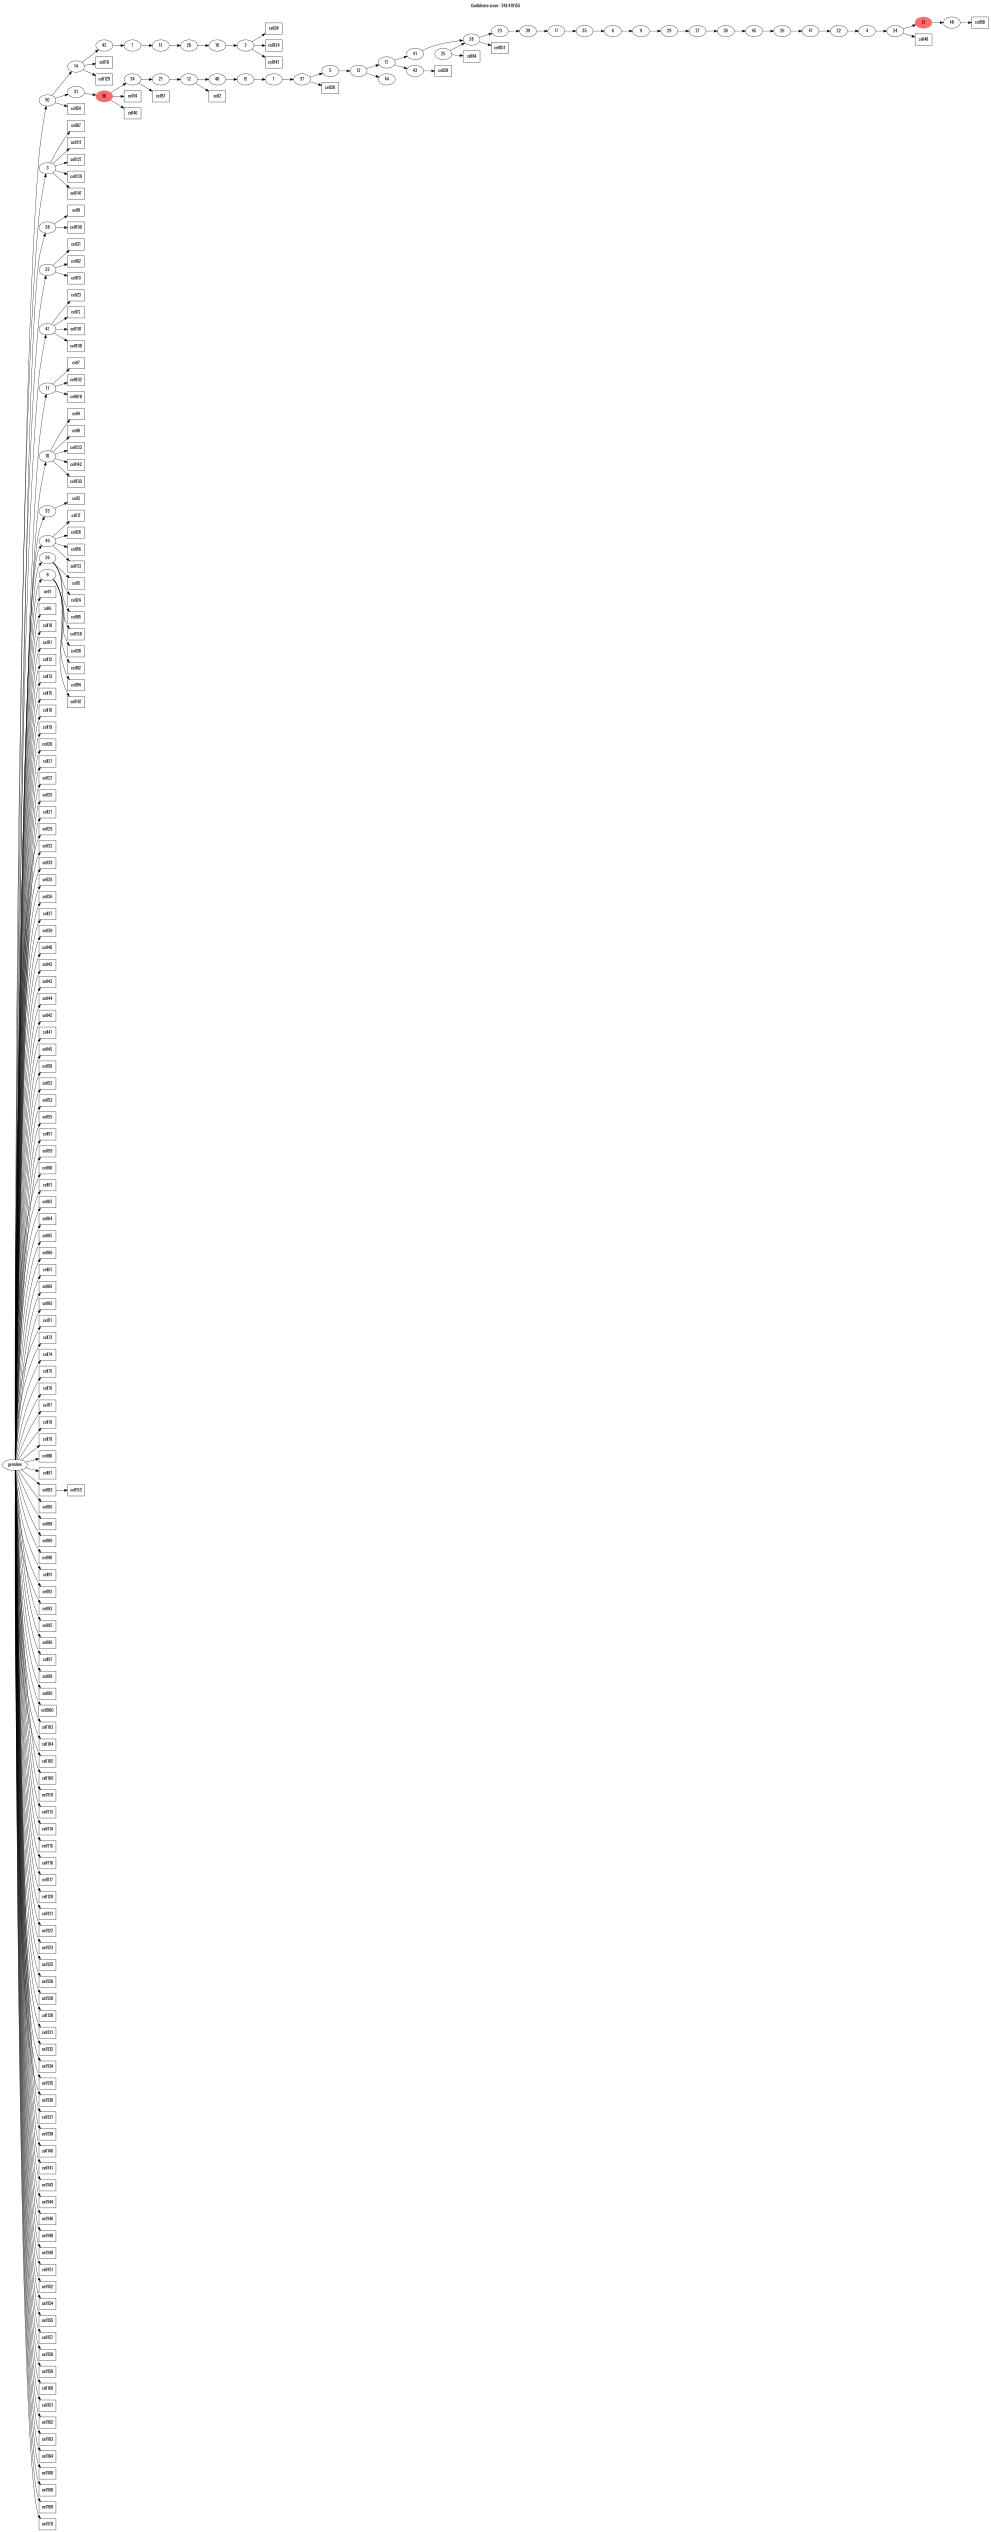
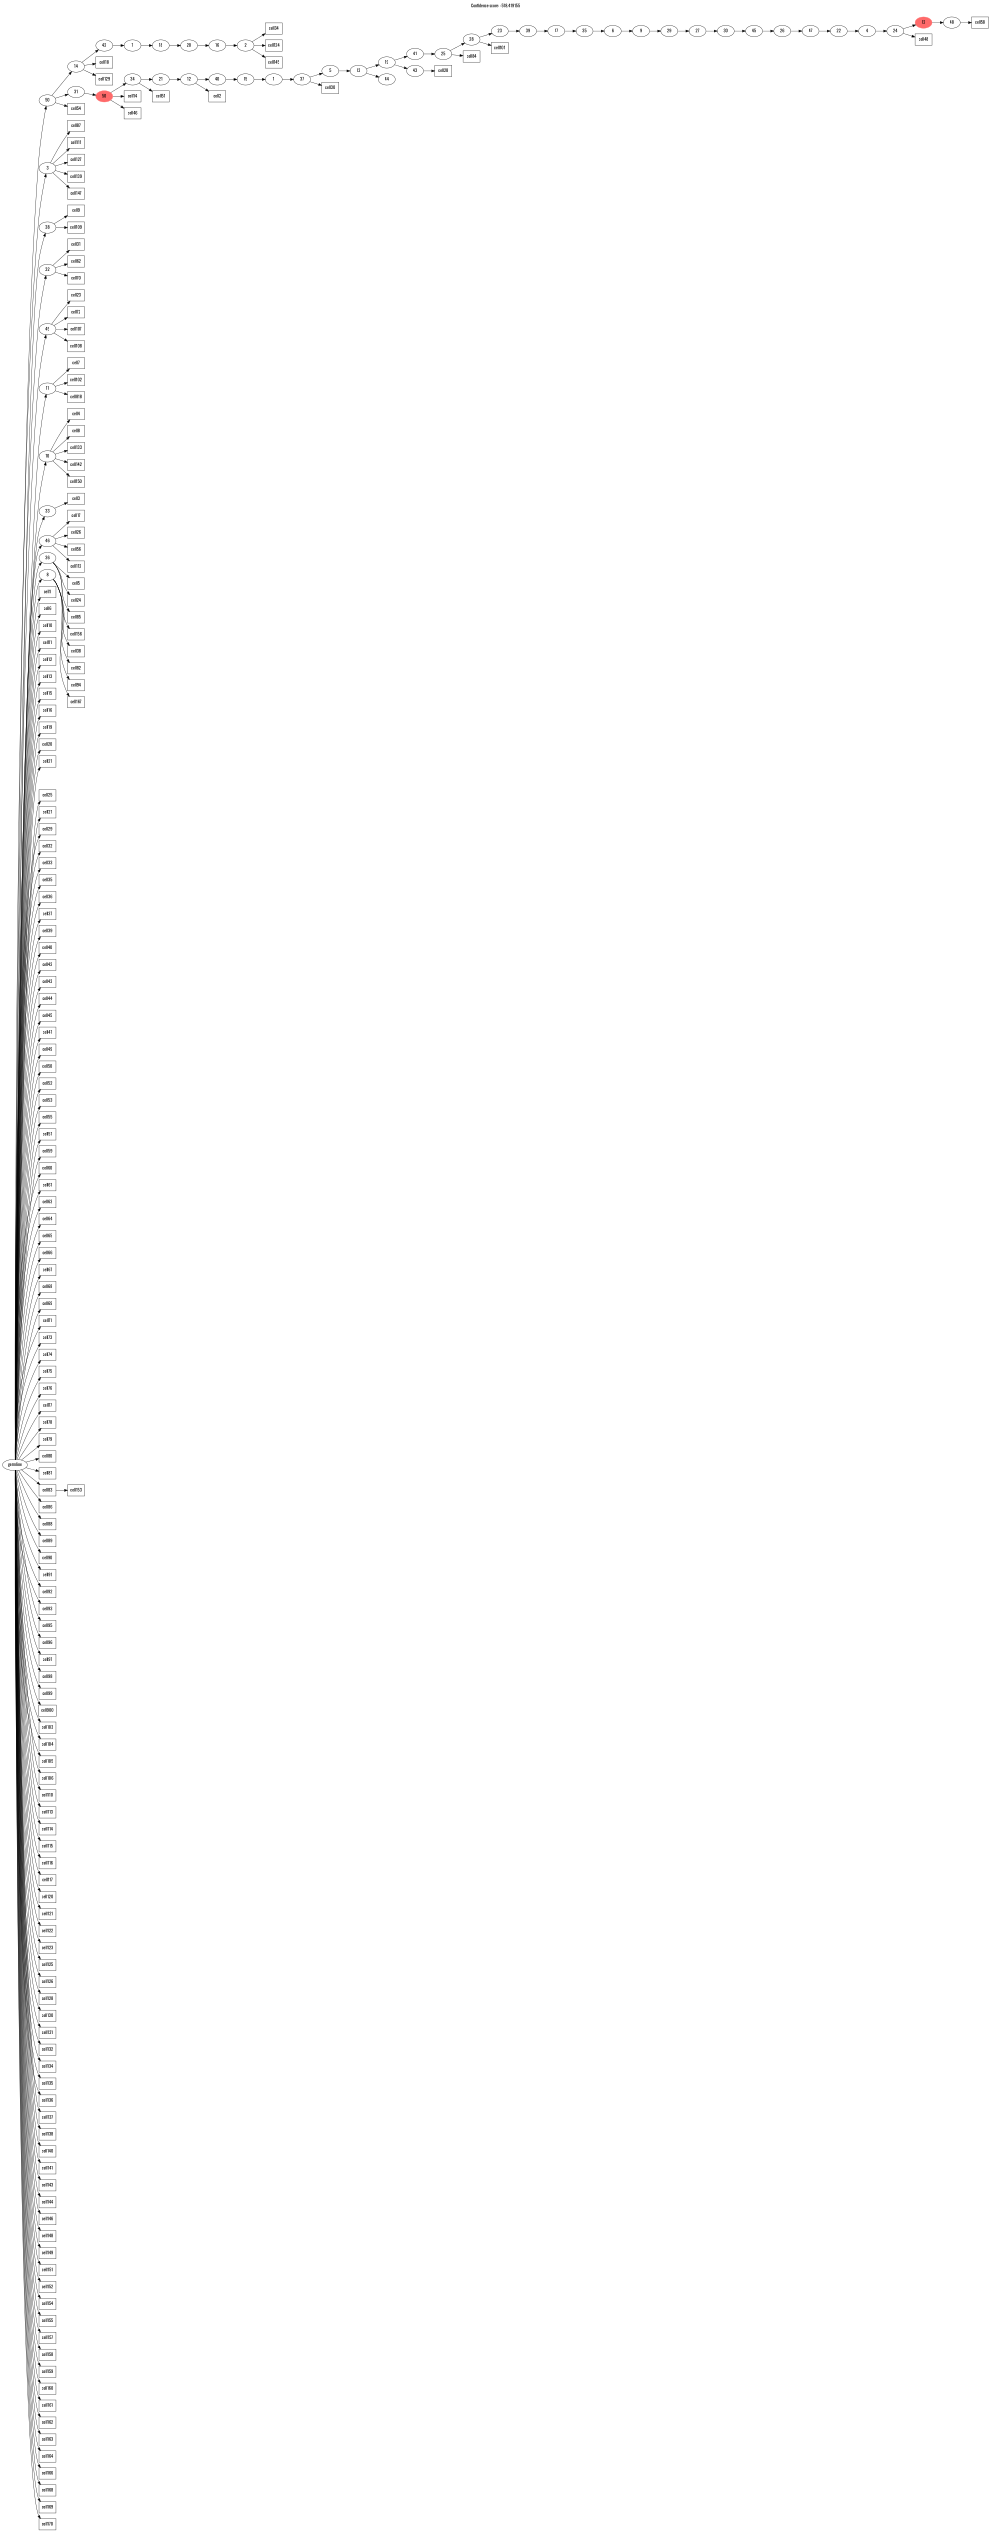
  digraph {
    fontname=Oswald
    label="Confidence score: -518.419155"
    labelloc=t
    rankdir=LR
    node [fontname=Oswald shape=box]
    edge [fontname=Oswald]
    n1 [label=16 shape=""]
    n2 [label=2 shape=""]
    cell34
    cell124
    cell145
    n6 [label=20 shape=""]
    n7 [label=18 shape=""]
    n8 [label=7 shape=""]
    n9 [label=42 shape=""]
    n10 [label=14 shape=""]
    cell18
    cell129
    n13 [color=indianred1 label=12 style=filled shape=""]
    n14 [label=48 shape=""]
    cell58
    n16 [label=24 shape=""]
    cell48
    n18 [label=4 shape=""]
    n19 [label=22 shape=""]
    n20 [label=47 shape=""]
    n21 [label=26 shape=""]
    n22 [label=45 shape=""]
    n23 [label=30 shape=""]
    n24 [label=27 shape=""]
    n25 [label=29 shape=""]
    n26 [label=9 shape=""]
    n27 [label=6 shape=""]
    n28 [label=35 shape=""]
    n29 [label=17 shape=""]
    n30 [label=39 shape=""]
    n31 [label=23 shape=""]
    n32 [label=28 shape=""]
    cell101
    n34 [label=25 shape=""]
    cell84
    n36 [label=41 shape=""]
    n37 [label=19 shape=""]
    n38 [label=43 shape=""]
    cell28
    n40 [label=13 shape=""]
    n41 [label=44 shape=""]
    n42 [label=5 shape=""]
    n43 [label=37 shape=""]
    cell30
    n45 [label=1 shape=""]
    n46 [label=15 shape=""]
    n47 [label=40 shape=""]
    n48 [label=12 shape=""]
    cell2
    n50 [label=21 shape=""]
    n51 [label=34 shape=""]
    cell51
    n53 [color=indianred1 label=50 style=filled shape=""]
    cell14
    cell46
    n56 [label=31 shape=""]
    n57 [label=50 shape=""]
    cell54
    n59 [label=germline shape=""]
    n60 [label=3 shape=""]
    n61 [label=38 shape=""]
    n62 [label=32 shape=""]
    n63 [label=49 shape=""]
    n64 [label=11 shape=""]
    n65 [label=10 shape=""]
    n66 [label=33 shape=""]
    n67 [label=46 shape=""]
    n68 [label=36 shape=""]
    n69 [label=8 shape=""]
    cell1
    cell6
    cell10
    cell11
    cell12
    cell13
    cell15
    cell16
    cell19
    cell20
    cell21
-   cell22
    cell25
    cell27
    cell29
    cell32
    cell33
    cell35
    cell36
    cell37
    cell39
    cell40
    cell42
    cell43
    cell44
    cell45
    cell47
    cell49
    cell50
    cell52
    cell53
    cell55
    cell57
    cell59
    cell60
    cell61
    cell63
    cell64
    cell65
    cell66
    cell67
    cell68
    cell69
    cell71
    cell73
    cell74
    cell75
    cell76
    cell77
    cell78
    cell79
    cell80
    cell81
    cell83
    cell86
    cell88
    cell89
    cell90
    cell91
    cell92
    cell93
    cell95
    cell96
    cell97
    cell98
    cell99
    n136 [label=cell900]
    cell103
    cell104
    cell105
    cell106
    cell110
    cell113
    cell114
    cell115
    cell116
    cell117
    cell120
    cell121
    cell122
    cell123
    cell125
    cell126
    cell128
    cell130
    cell131
    cell132
    cell134
    cell135
    cell136
    cell137
    cell138
    cell140
    cell141
    cell143
    cell144
    cell146
    cell148
    cell149
    cell151
    cell152
    cell154
    cell155
    cell157
    cell158
    cell159
    cell160
    cell161
    cell162
    cell163
    cell164
    cell166
    cell168
    cell169
    cell170
    cell87
    cell111
    cell127
    cell139
    cell147
    cell9
    cell109
    cell31
    cell62
    cell70
    cell23
    cell72
    cell107
    cell108
    cell7
    cell102
    n201 [label=cell818]
    cell4
    cell8
    cell133
    cell142
    cell150
    cell3
    cell17
    cell26
    cell56
    cell112
    cell5
    cell24
    cell85
    cell156
    cell38
    cell82
    cell94
    cell167
    cell153
    n1 -> n2
    n2 -> cell34
    n2 -> cell124
    n2 -> cell145
    n6 -> n1
    n7 -> n6
    n8 -> n7
    n9 -> n8
    n10 -> n9
    n10 -> cell18
    n10 -> cell129
    n13 -> n14
    n14 -> cell58
    n16 -> n13
    n16 -> cell48
    n18 -> n16
    n19 -> n18
    n20 -> n19
    n21 -> n20
    n22 -> n21
    n23 -> n22
    n24 -> n23
    n25 -> n24
    n26 -> n25
    n27 -> n26
    n28 -> n27
    n29 -> n28
    n30 -> n29
    n31 -> n30
    n32 -> n31
    n32 -> cell101
    n34 -> n32
    n34 -> cell84
-   n36 -> n32
+   n36 -> n34
    n37 -> n36
    n37 -> n38
    n38 -> cell28
    n40 -> n37
    n40 -> n41
    n42 -> n40
    n43 -> n42
    n43 -> cell30
    n45 -> n43
    n46 -> n45
    n47 -> n46
    n48 -> n47
    n48 -> cell2
    n50 -> n48
    n51 -> n50
    n51 -> cell51
    n53 -> n51
    n53 -> cell14
    n53 -> cell46
    n56 -> n53
    n57 -> n10
    n57 -> n56
    n57 -> cell54
    n59 -> n57
    n59 -> n60
    n59 -> n61
    n59 -> n62
    n59 -> n63
    n59 -> n64
    n59 -> n65
    n59 -> n66
    n59 -> n67
    n59 -> n68
    n59 -> n69
    n59 -> cell1
    n59 -> cell6
    n59 -> cell10
    n59 -> cell11
    n59 -> cell12
    n59 -> cell13
    n59 -> cell15
    n59 -> cell16
    n59 -> cell19
    n59 -> cell20
    n59 -> cell21
-   n59 -> cell22
    n59 -> cell25
    n59 -> cell27
    n59 -> cell29
    n59 -> cell32
    n59 -> cell33
    n59 -> cell35
    n59 -> cell36
    n59 -> cell37
    n59 -> cell39
    n59 -> cell40
    n59 -> cell42
    n59 -> cell43
    n59 -> cell44
    n59 -> cell45
    n59 -> cell47
    n59 -> cell49
    n59 -> cell50
    n59 -> cell52
    n59 -> cell53
    n59 -> cell55
    n59 -> cell57
    n59 -> cell59
    n59 -> cell60
    n59 -> cell61
    n59 -> cell63
    n59 -> cell64
    n59 -> cell65
    n59 -> cell66
    n59 -> cell67
    n59 -> cell68
    n59 -> cell69
    n59 -> cell71
    n59 -> cell73
    n59 -> cell74
    n59 -> cell75
    n59 -> cell76
    n59 -> cell77
    n59 -> cell78
    n59 -> cell79
    n59 -> cell80
    n59 -> cell81
    n59 -> cell83
    n59 -> cell86
    n59 -> cell88
    n59 -> cell89
    n59 -> cell90
    n59 -> cell91
    n59 -> cell92
    n59 -> cell93
    n59 -> cell95
    n59 -> cell96
    n59 -> cell97
    n59 -> cell98
    n59 -> cell99
    n59 -> n136
    n59 -> cell103
    n59 -> cell104
    n59 -> cell105
    n59 -> cell106
    n59 -> cell110
    n59 -> cell113
    n59 -> cell114
    n59 -> cell115
    n59 -> cell116
    n59 -> cell117
    n59 -> cell120
    n59 -> cell121
    n59 -> cell122
    n59 -> cell123
    n59 -> cell125
    n59 -> cell126
    n59 -> cell128
    n59 -> cell130
    n59 -> cell131
    n59 -> cell132
    n59 -> cell134
    n59 -> cell135
    n59 -> cell136
    n59 -> cell137
    n59 -> cell138
    n59 -> cell140
    n59 -> cell141
    n59 -> cell143
    n59 -> cell144
    n59 -> cell146
    n59 -> cell148
    n59 -> cell149
    n59 -> cell151
    n59 -> cell152
    n59 -> cell154
    n59 -> cell155
    n59 -> cell157
    n59 -> cell158
    n59 -> cell159
    n59 -> cell160
    n59 -> cell161
    n59 -> cell162
    n59 -> cell163
    n59 -> cell164
    n59 -> cell166
    n59 -> cell168
    n59 -> cell169
    n59 -> cell170
    n60 -> cell87
    n60 -> cell111
    n60 -> cell127
    n60 -> cell139
    n60 -> cell147
    n61 -> cell9
    n61 -> cell109
    n62 -> cell31
    n62 -> cell62
    n62 -> cell70
    n63 -> cell23
    n63 -> cell72
    n63 -> cell107
    n63 -> cell108
    n64 -> cell7
    n64 -> cell102
    n64 -> n201
    n65 -> cell4
    n65 -> cell8
    n65 -> cell133
    n65 -> cell142
    n65 -> cell150
    n66 -> cell3
    n67 -> cell17
    n67 -> cell26
    n67 -> cell56
    n67 -> cell112
    n68 -> cell5
    n68 -> cell24
    n68 -> cell85
    n68 -> cell156
    n69 -> cell38
    n69 -> cell82
    n69 -> cell94
    n69 -> cell167
    cell83 -> cell153
  }
